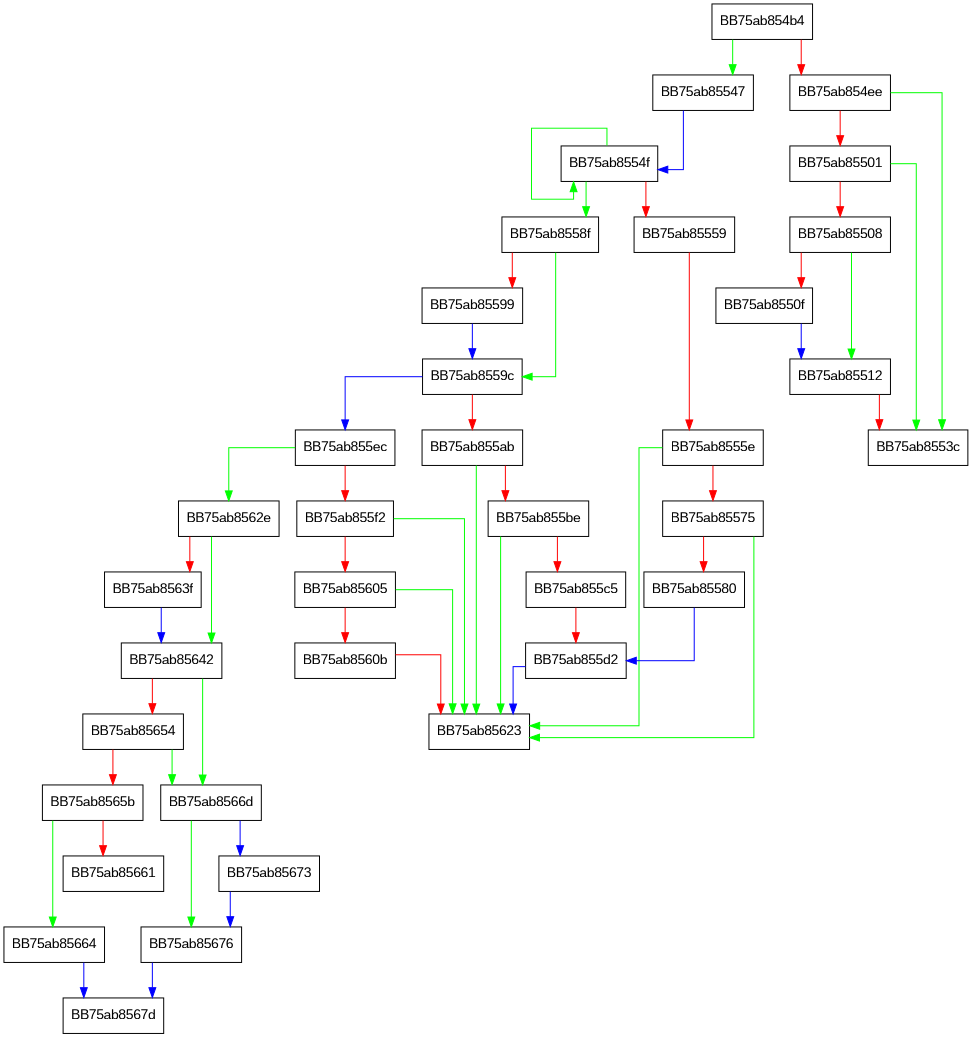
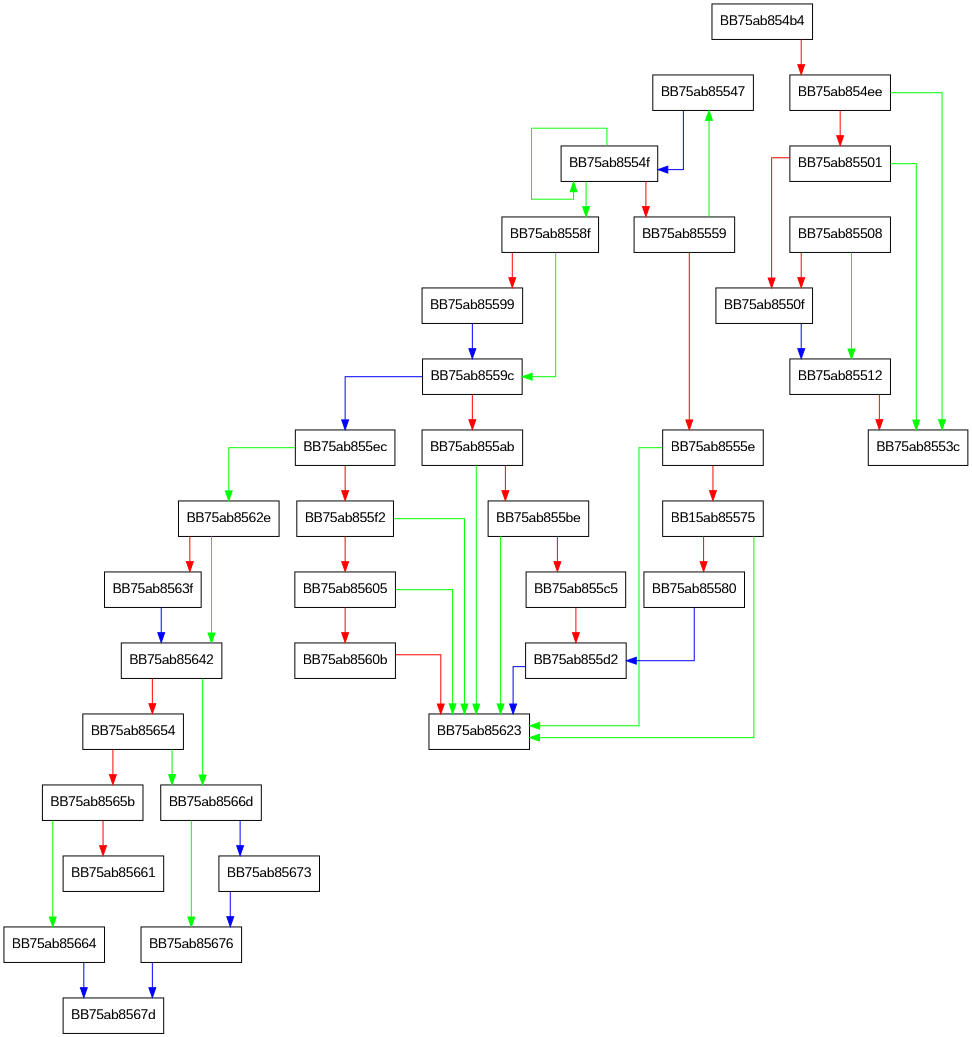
  digraph {
    fontname="Liberation Sans"
    splines=ortho
    node [fontname="Liberation Sans" shape=box]
    edge [color=red fontname="Liberation Sans"]
    BB75ab854b4
    BB75ab85547
    BB75ab854ee
    BB75ab8554f
    BB75ab8553c
    BB75ab85501
    BB75ab85559
    BB75ab8558f
    BB75ab85508
    BB75ab85512
    BB75ab8550f
    BB75ab8555e
    BB75ab8559c
    BB75ab85599
    BB75ab85623
-   BB75ab85575
+   BB75ab85575 [label=BB15ab85575]
    BB75ab855ec
    BB75ab855ab
    BB75ab85580
    BB75ab855d2
    BB75ab8562e
    BB75ab855f2
    BB75ab855be
    BB75ab85642
    BB75ab8563f
    BB75ab85605
    BB75ab855c5
    BB75ab8566d
    BB75ab85654
    BB75ab8560b
    BB75ab85676
    BB75ab85673
    BB75ab8565b
    BB75ab8567d
    BB75ab85664
    BB75ab85661
-   BB75ab854b4 -> BB75ab85547 [color=green]
+   BB75ab85559 -> BB75ab85547 [color=green]
    BB75ab854b4 -> BB75ab854ee
    BB75ab85547 -> BB75ab8554f [color=blue]
    BB75ab854ee -> BB75ab8553c [color=green]
    BB75ab854ee -> BB75ab85501
    BB75ab8554f -> BB75ab8554f [color=green]
    BB75ab8554f -> BB75ab85559
    BB75ab8554f -> BB75ab8558f [color=green]
    BB75ab85501 -> BB75ab8553c [color=green]
-   BB75ab85501 -> BB75ab85508
+   BB75ab85501 -> BB75ab8550f
    BB75ab85559 -> BB75ab8555e
    BB75ab8558f -> BB75ab8559c [color=green]
    BB75ab8558f -> BB75ab85599
    BB75ab85508 -> BB75ab85512 [color=green]
    BB75ab85508 -> BB75ab8550f
    BB75ab85512 -> BB75ab8553c
    BB75ab8550f -> BB75ab85512 [color=blue]
    BB75ab8555e -> BB75ab85623 [color=green]
    BB75ab8555e -> BB75ab85575
    BB75ab8559c -> BB75ab855ec [color=blue]
    BB75ab8559c -> BB75ab855ab
    BB75ab85599 -> BB75ab8559c [color=blue]
    BB75ab85575 -> BB75ab85623 [color=green]
    BB75ab85575 -> BB75ab85580
    BB75ab855ec -> BB75ab8562e [color=green]
    BB75ab855ec -> BB75ab855f2
    BB75ab855ab -> BB75ab85623 [color=green]
    BB75ab855ab -> BB75ab855be
    BB75ab85580 -> BB75ab855d2 [color=blue]
    BB75ab855d2 -> BB75ab85623 [color=blue]
    BB75ab8562e -> BB75ab85642 [color=green]
    BB75ab8562e -> BB75ab8563f
    BB75ab855f2 -> BB75ab85623 [color=green]
    BB75ab855f2 -> BB75ab85605
    BB75ab855be -> BB75ab85623 [color=green]
    BB75ab855be -> BB75ab855c5
    BB75ab85642 -> BB75ab8566d [color=green]
    BB75ab85642 -> BB75ab85654
    BB75ab8563f -> BB75ab85642 [color=blue]
    BB75ab85605 -> BB75ab85623 [color=green]
    BB75ab85605 -> BB75ab8560b
    BB75ab855c5 -> BB75ab855d2
    BB75ab8566d -> BB75ab85676 [color=green]
    BB75ab8566d -> BB75ab85673 [color=blue]
    BB75ab85654 -> BB75ab8566d [color=green]
    BB75ab85654 -> BB75ab8565b
    BB75ab8560b -> BB75ab85623
    BB75ab85676 -> BB75ab8567d [color=blue]
    BB75ab85673 -> BB75ab85676 [color=blue]
    BB75ab8565b -> BB75ab85664 [color=green]
    BB75ab8565b -> BB75ab85661
    BB75ab85664 -> BB75ab8567d [color=blue]
  }
